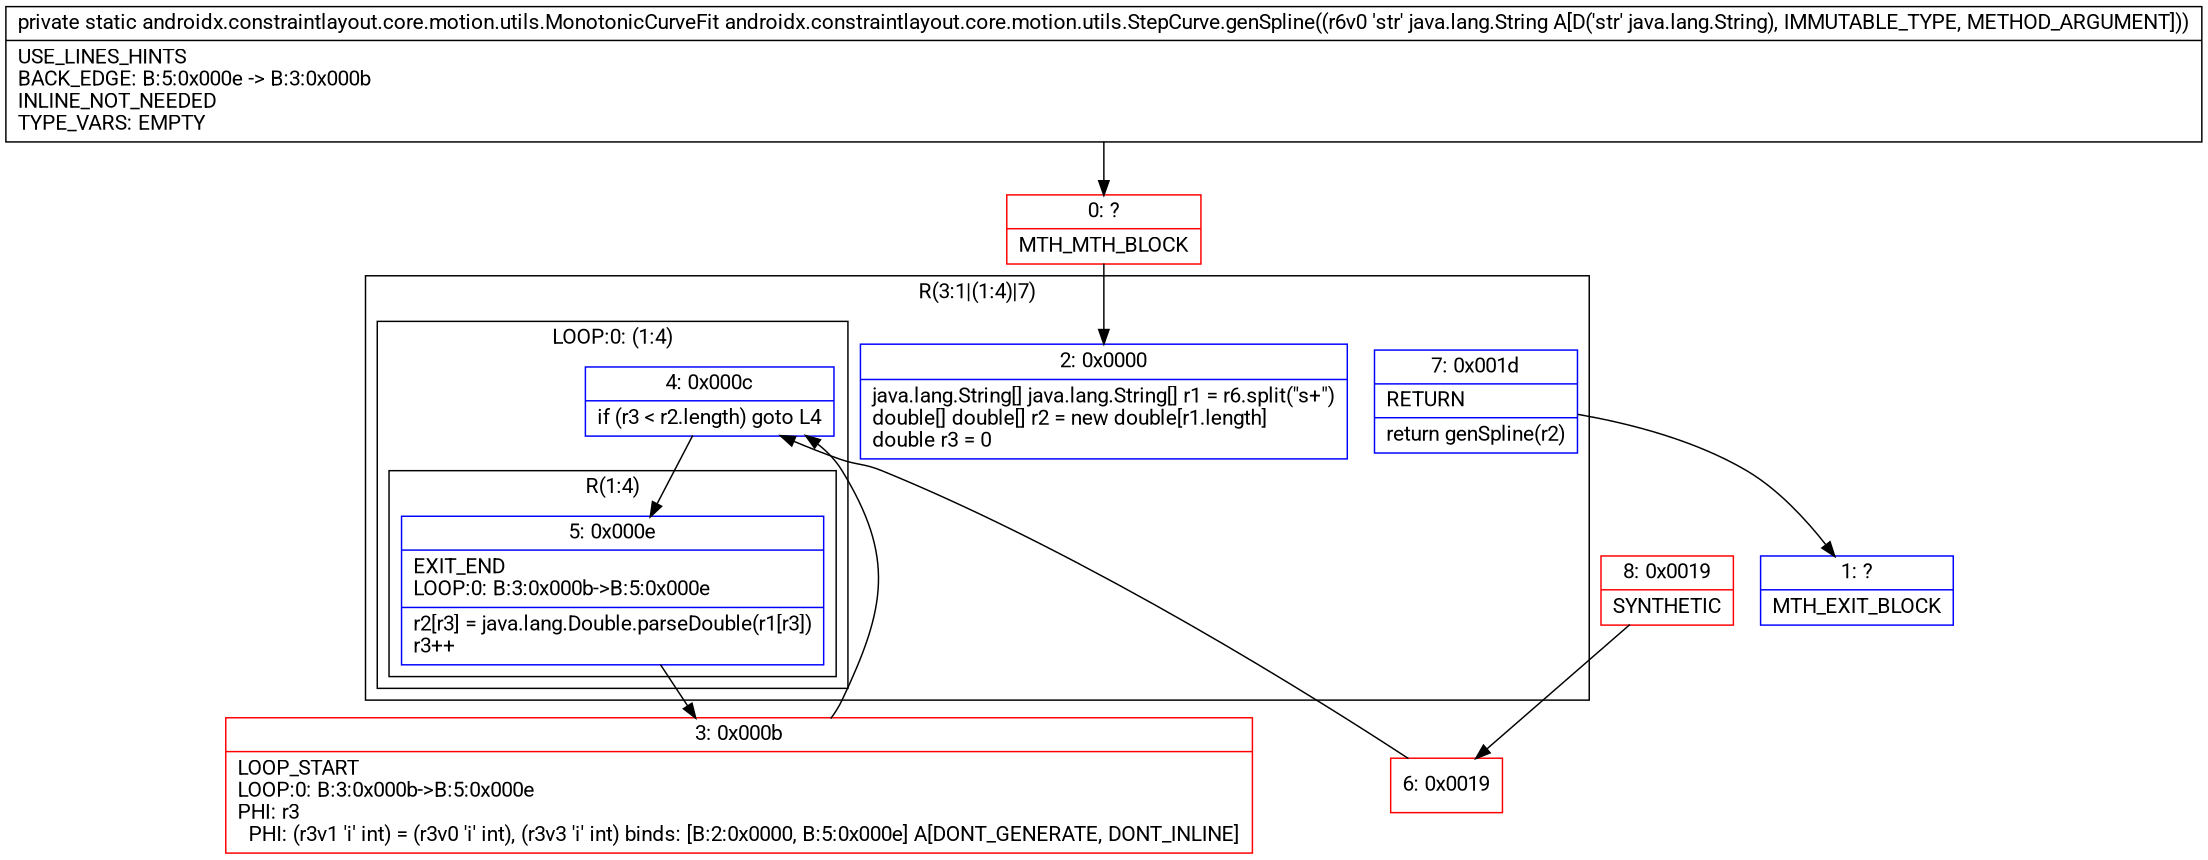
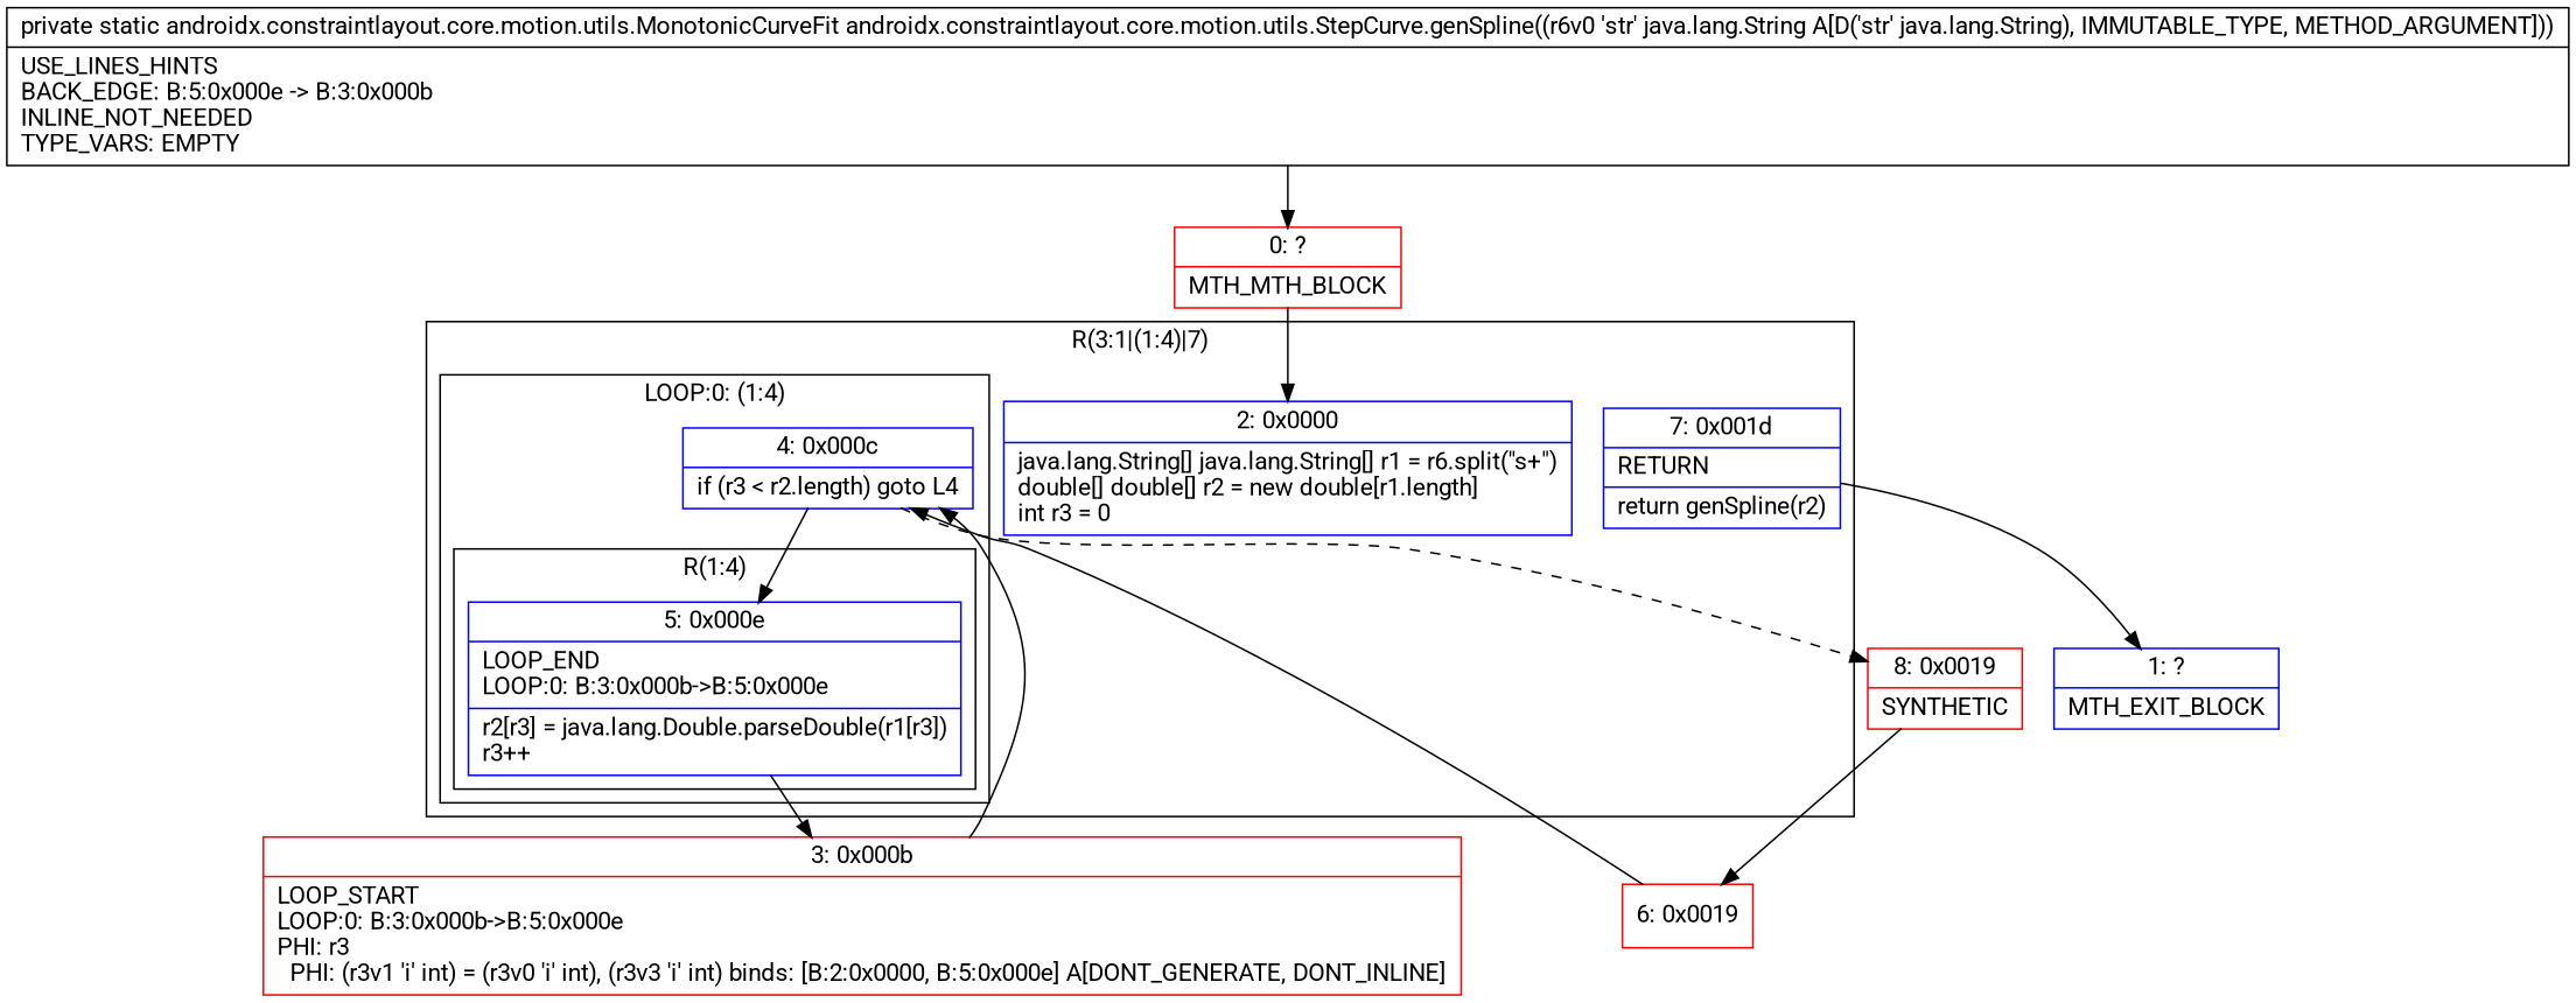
  digraph {
    fontname=Roboto
    node [color=blue fontname=Roboto shape=record]
    edge [fontname=Roboto]
-   n1 [label="{5\:\ 0x000e|EXIT_END\lLOOP:0: B:3:0x000b\-\>B:5:0x000e\l|r2[r3] = java.lang.Double.parseDouble(r1[r3])\lr3++\l}"]
+   n1 [label="{5\:\ 0x000e|LOOP_END\lLOOP:0: B:3:0x000b\-\>B:5:0x000e\l|r2[r3] = java.lang.Double.parseDouble(r1[r3])\lr3++\l}"]
    n2 [label="{4\:\ 0x000c|if (r3 \< r2.length) goto L4\l}"]
-   n3 [label="{2\:\ 0x0000|java.lang.String[] java.lang.String[] r1 = r6.split(\"s+\")\ldouble[] double[] r2 = new double[r1.length]\ldouble r3 = 0\l}"]
+   n3 [label="{2\:\ 0x0000|java.lang.String[] java.lang.String[] r1 = r6.split(\"s+\")\ldouble[] double[] r2 = new double[r1.length]\lint r3 = 0\l}"]
    n4 [label="{7\:\ 0x001d|RETURN\l|return genSpline(r2)\l}"]
    n5 [color=red label="{3\:\ 0x000b|LOOP_START\lLOOP:0: B:3:0x000b\-\>B:5:0x000e\lPHI: r3 \l  PHI: (r3v1 'i' int) = (r3v0 'i' int), (r3v3 'i' int) binds: [B:2:0x0000, B:5:0x000e] A[DONT_GENERATE, DONT_INLINE]\l}"]
    n6 [color=red label="{8\:\ 0x0019|SYNTHETIC\l}"]
    n7 [label="{1\:\ ?|MTH_EXIT_BLOCK\l}"]
    n8 [color=red label="{6\:\ 0x0019}"]
    n9 [color=red label="{0\:\ ?|MTH_MTH_BLOCK\l}"]
    n10 [label="{private static androidx.constraintlayout.core.motion.utils.MonotonicCurveFit androidx.constraintlayout.core.motion.utils.StepCurve.genSpline((r6v0 'str' java.lang.String A[D('str' java.lang.String), IMMUTABLE_TYPE, METHOD_ARGUMENT]))  | USE_LINES_HINTS\lBACK_EDGE: B:5:0x000e \-\> B:3:0x000b\lINLINE_NOT_NEEDED\lTYPE_VARS: EMPTY\l}" color=""]
    subgraph cluster_1 {
      label="R(3:1|(1:4)|7)"
      n3
      n4
      subgraph cluster_2 {
        label="LOOP:0: (1:4)"
        n2
        subgraph cluster_3 {
          label="R(1:4)"
          n1
        }
      }
    }
    n1 -> n5
    n2 -> n1
+   n2 -> n6 [style=dashed]
    n4 -> n7
    n5 -> n2
    n6 -> n8
    n8 -> n2
    n9 -> n3
    n10 -> n9
  }
